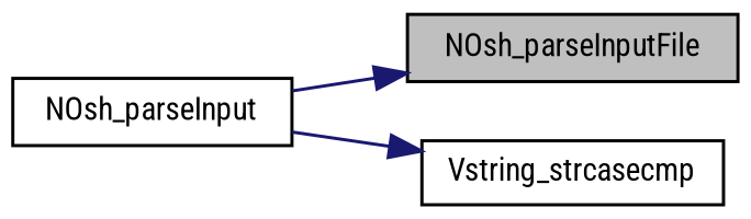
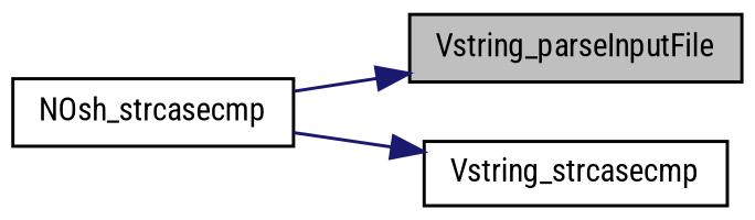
  digraph {
    fontname="Roboto Condensed"
    rankdir=LR
    node [color=black fillcolor=white fontname="Roboto Condensed" fontsize=10 shape=record style=filled]
    edge [color=midnightblue fontname="Roboto Condensed" fontsize=10 labelfontname=FreeSans labelfontsize=10 style=solid]
-   n1 [fillcolor=grey75 fontcolor=black height=0.2 label=NOsh_parseInputFile width=0.4]
-   n2 [height=0.2 label=NOsh_parseInput width=0.4]
+   n1 [fillcolor=grey75 fontcolor=black height=0.2 label=Vstring_parseInputFile width=0.4]
+   n2 [height=0.2 label=NOsh_strcasecmp width=0.4]
    n3 [height=0.2 label=Vstring_strcasecmp width=0.4]
    n2 -> n1
    n2 -> n3
  }
